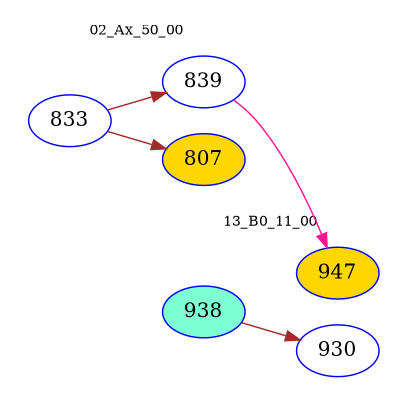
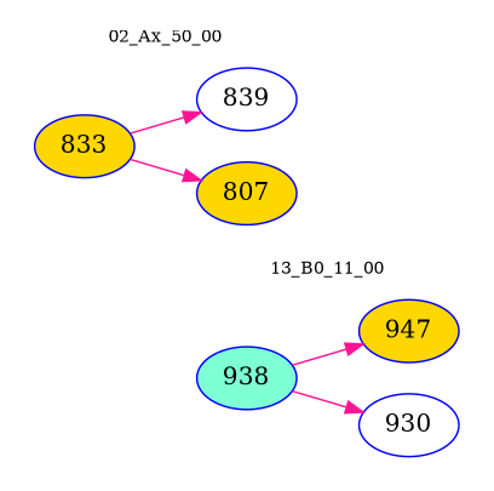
  digraph {
    rankdir=LR
    node [color=blue fillcolor=gold style=filled]
    edge [color=brown]
-   n1 [fillcolor=white label=833]
+   n1 [label=833]
    n2 [label=807]
    n3 [fillcolor=white label=839]
    n4 [fillcolor=aquamarine label=938]
    n5 [fillcolor=white label=930]
    n6 [label=947]
    subgraph cluster_1 {
      color=white
      fontsize=10
      label="02_Ax_50_00"
      n1
      n2
      n3
    }
    subgraph cluster_2 {
      color=white
      fontsize=10
      label="13_B0_11_00"
      n4
      n5
      n6
    }
-   n1 -> n2
-   n1 -> n3
-   n4 -> n5
-   n3 -> n6 [color=deeppink]
+   n1 -> n2 [color=deeppink]
+   n1 -> n3 [color=deeppink]
+   n4 -> n5 [color=deeppink]
+   n4 -> n6 [color=deeppink]
  }
